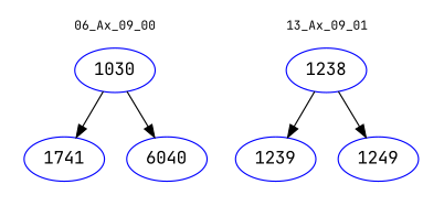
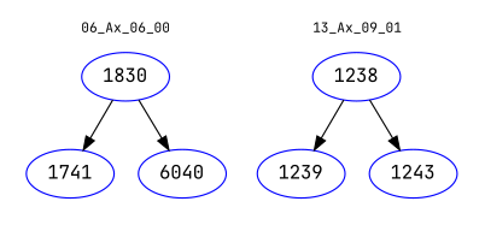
  digraph {
    fontname="JetBrains Mono"
    node [color=blue fontname="JetBrains Mono"]
    edge [color=black fontname="JetBrains Mono"]
-   n1 [label=1030]
+   n1 [label=1830]
    n2 [label=1741]
    n3 [label=6040]
    n4 [label=1238]
    n5 [label=1239]
-   n6 [label=1249]
+   n6 [label=1243]
    subgraph cluster_1 {
      color=white
      fontsize=10
-     label="06_Ax_09_00"
+     label="06_Ax_06_00"
      n1
      n2
      n3
    }
    subgraph cluster_2 {
      color=white
      fontsize=10
      label="13_Ax_09_01"
      n4
      n5
      n6
    }
    n1 -> n2
    n1 -> n3
    n4 -> n5
    n4 -> n6
  }
